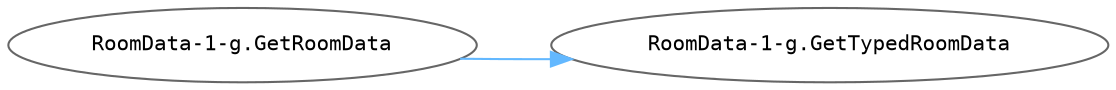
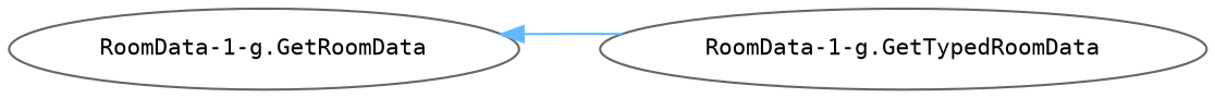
  digraph {
    rankdir=LR
    node [fillcolor=white fontname=Consolas fontsize=10 margin=0.1 style=filled]
    n1 [color=gray40 fontcolor=black height=0.2 label="RoomData-1-g.GetRoomData" width=0.4]
    n2 [color=grey40 height=0.2 label="RoomData-1-g.GetTypedRoomData" width=0.4]
-   n1 -> n2 [color=steelblue1 fontname=Helvetica fontsize=10 labelfontname=Helvetica labelfontsize=10 style=solid]
+   n2 -> n1 [color=steelblue1 fontname=Helvetica fontsize=10 labelfontname=Helvetica labelfontsize=10 style=solid]
  }
